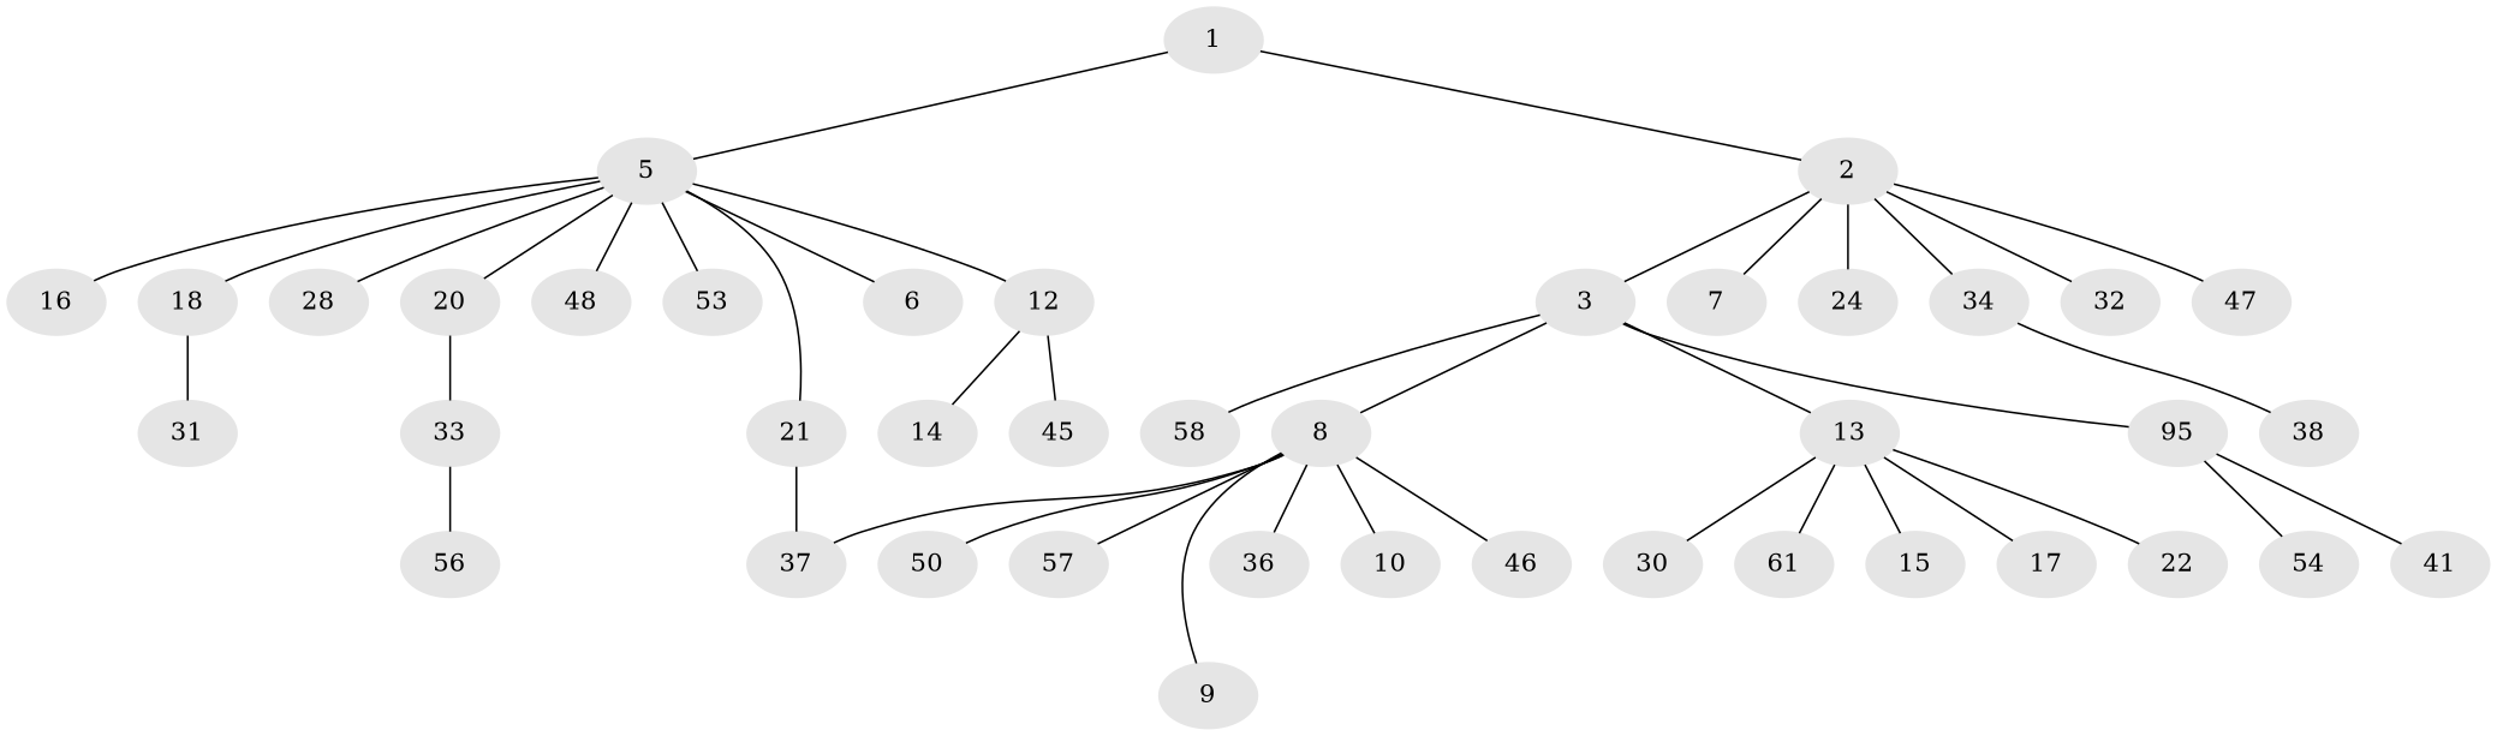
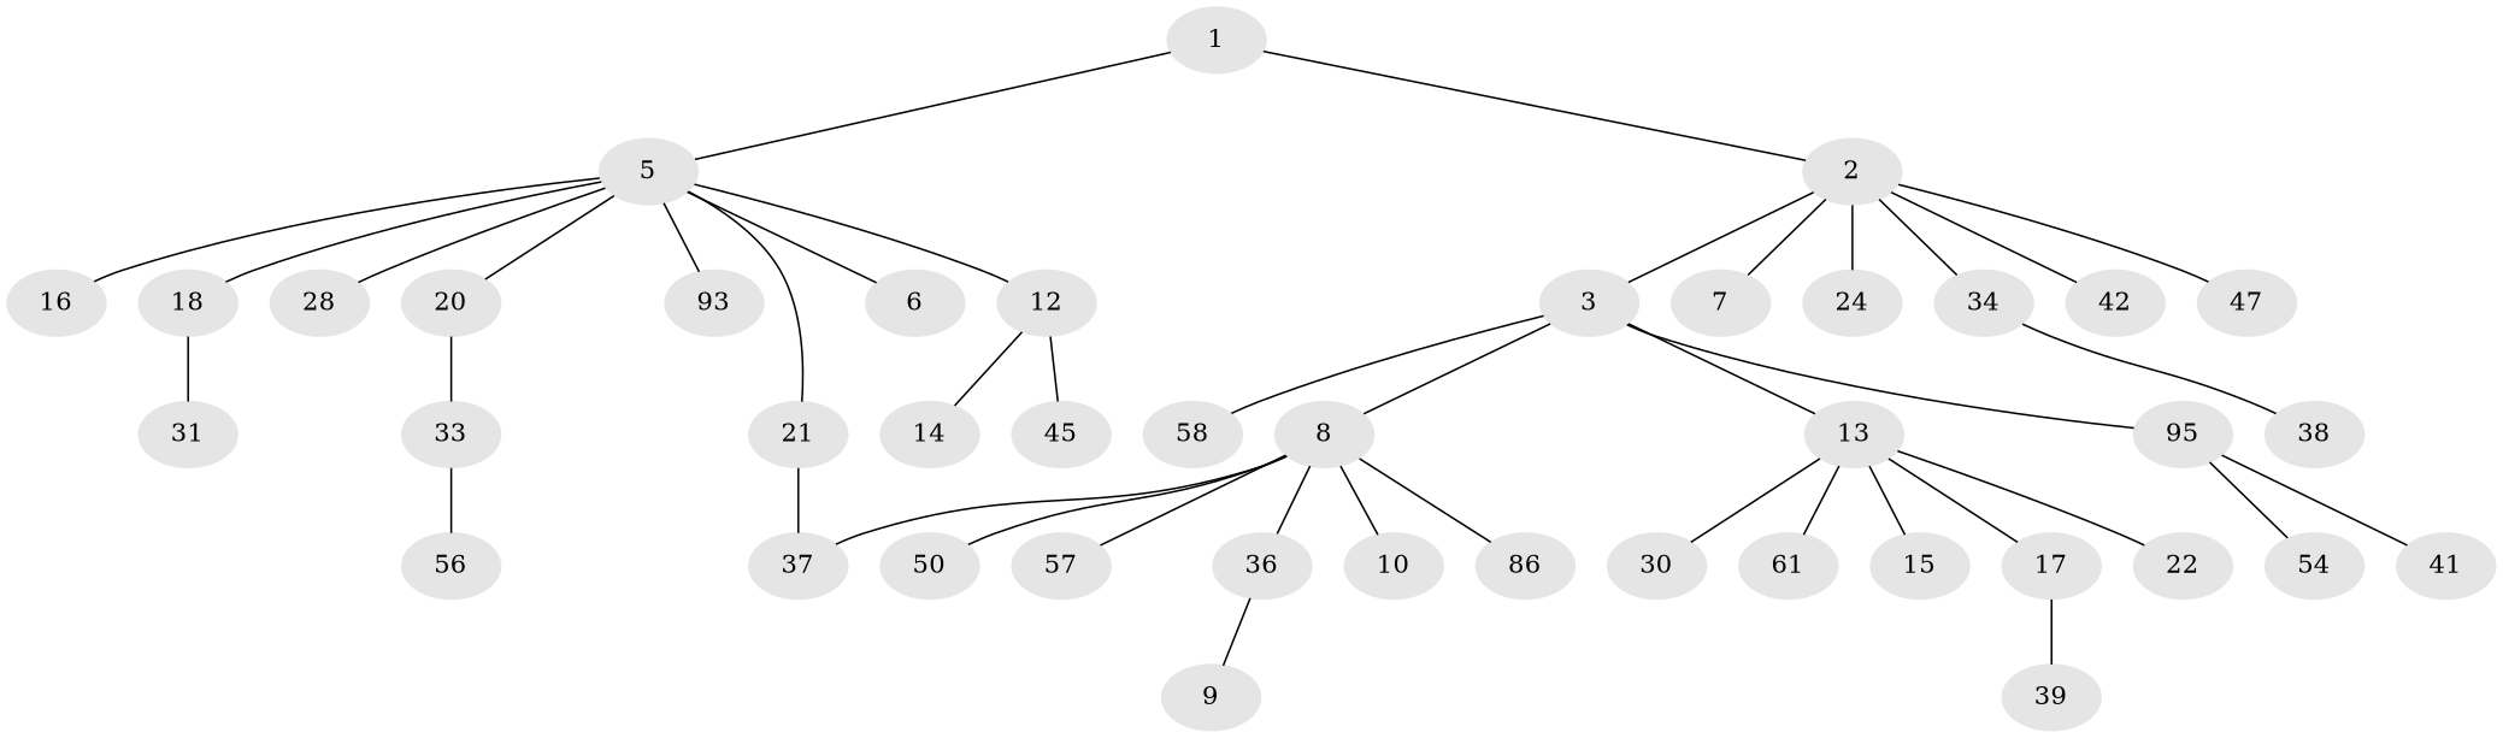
  graph {
    node [color=gray90 style=filled]
    1 [super="+4"]
    2 [super="+27"]
    5 [super="+11"]
    3 [super="+19"]
    7
    24 [super="+59"]
    34
-   42 [label=32]
+   42
    47
    6
    12 [super="+29"]
    16
    18 [super="+62"]
    20
    21 [super="+60"]
    28 [super="+35"]
-   48
-   53
+   53 [label=93]
    8 [super="+44"]
    13 [super="+23"]
    n21 [label=95 super="+43"]
    58
    38 [super="+49"]
    9
    10 [super="+32"]
    36
    37 [super="+51"]
-   46
+   46 [label=86]
    50
    57 [super="+63"]
    15 [super="+40"]
    17 [super="+26"]
    22
    30
    61
    41
    54
    14
    45
    31
    33 [super="+55"]
+   39
    56
    1 -- 2
    1 -- 5
    2 -- 3
    2 -- 7
    2 -- 24
    2 -- 34
    2 -- 42
    2 -- 47
    5 -- 6
    5 -- 12
    5 -- 16
    5 -- 18
    5 -- 20
    5 -- 21
    5 -- 28
-   5 -- 48
    5 -- 53
    3 -- 8
    3 -- 13
    3 -- n21
    3 -- 58
    34 -- 38
    12 -- 14
    12 -- 45
    18 -- 31
    20 -- 33
    21 -- 37
-   8 -- 9
+   36 -- 9
    8 -- 10
    8 -- 36
    8 -- 37
    8 -- 46
    8 -- 50
    8 -- 57
    13 -- 15
    13 -- 17
    13 -- 22
    13 -- 30
    13 -- 61
    n21 -- 41
    n21 -- 54
+   17 -- 39
    33 -- 56
  }
